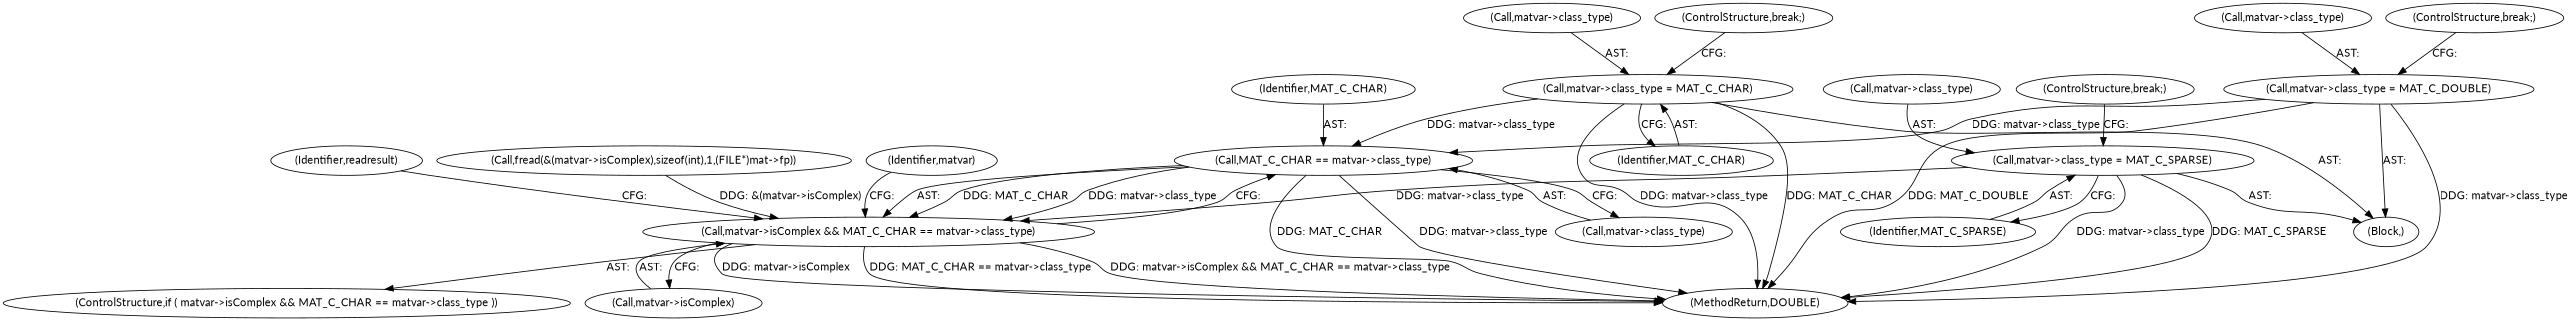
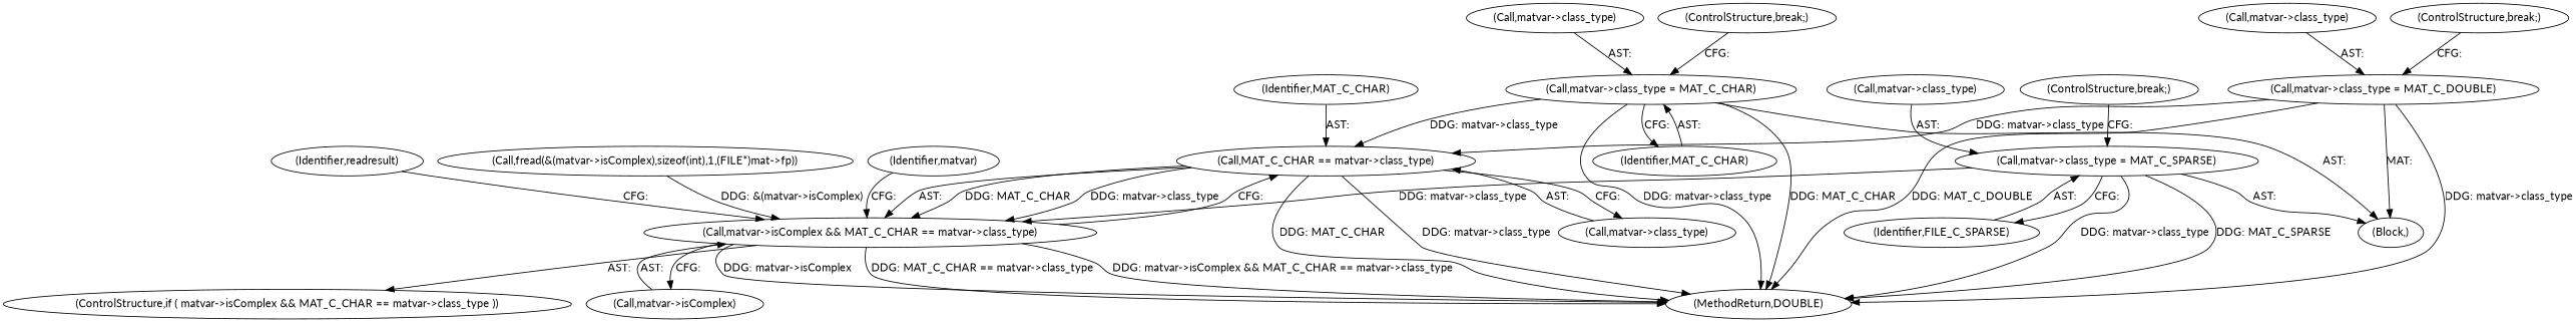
  digraph {
    fontname=Lato
    node [fontname=Lato]
    edge [fontname=Lato]
    n1 [label="(Call,MAT_C_CHAR == matvar->class_type)"]
    n2 [label="(Call,matvar->isComplex && MAT_C_CHAR == matvar->class_type)"]
    n3 [label="(Call,matvar->class_type)"]
    n4 [label="(MethodReturn,DOUBLE)"]
    n5 [label="(ControlStructure,if ( matvar->isComplex && MAT_C_CHAR == matvar->class_type ))"]
    n6 [label="(Call,matvar->isComplex)"]
    n7 [label="(Call,matvar->class_type = MAT_C_SPARSE)"]
    n8 [label="(Block,)"]
-   n9 [label="(Identifier,MAT_C_SPARSE)"]
+   n9 [label="(Identifier,FILE_C_SPARSE)"]
    n10 [label="(Call,matvar->class_type = MAT_C_CHAR)"]
    n11 [label="(Identifier,MAT_C_CHAR)"]
    n12 [label="(Call,matvar->class_type = MAT_C_DOUBLE)"]
    n13 [label="(Call,matvar->class_type)"]
    n14 [label="(Identifier,MAT_C_CHAR)"]
    n15 [label="(Call,matvar->class_type)"]
    n16 [label="(Identifier,matvar)"]
    n17 [label="(Identifier,readresult)"]
    n18 [label="(ControlStructure,break;)"]
    n19 [label="(Call,fread(&(matvar->isComplex),sizeof(int),1,(FILE*)mat->fp))"]
    n20 [label="(ControlStructure,break;)"]
    n21 [label="(ControlStructure,break;)"]
    n22 [label="(Call,matvar->class_type)"]
    n1 -> n2 [label="AST: "]
    n1 -> n2 [label="DDG: MAT_C_CHAR"]
    n1 -> n2 [label="DDG: matvar->class_type"]
    n1 -> n3 [label="CFG: "]
    n1 -> n4 [label="DDG: matvar->class_type"]
    n1 -> n4 [label="DDG: MAT_C_CHAR"]
    n2 -> n1 [label="CFG: "]
    n2 -> n4 [label="DDG: matvar->isComplex"]
    n2 -> n4 [label="DDG: MAT_C_CHAR == matvar->class_type"]
    n2 -> n4 [label="DDG: matvar->isComplex && MAT_C_CHAR == matvar->class_type"]
    n2 -> n5 [label="AST: "]
    n2 -> n6 [label="CFG: "]
    n3 -> n1 [label="AST: "]
    n6 -> n2 [label="AST: "]
    n7 -> n2 [label="DDG: matvar->class_type"]
    n7 -> n4 [label="DDG: matvar->class_type"]
    n7 -> n4 [label="DDG: MAT_C_SPARSE"]
    n7 -> n8 [label="AST: "]
    n7 -> n9 [label="CFG: "]
    n9 -> n7 [label="AST: "]
    n10 -> n1 [label="DDG: matvar->class_type"]
    n10 -> n4 [label="DDG: matvar->class_type"]
    n10 -> n4 [label="DDG: MAT_C_CHAR"]
    n10 -> n8 [label="AST: "]
    n10 -> n11 [label="CFG: "]
    n11 -> n10 [label="AST: "]
    n12 -> n1 [label="DDG: matvar->class_type"]
    n12 -> n4 [label="DDG: MAT_C_DOUBLE"]
    n12 -> n4 [label="DDG: matvar->class_type"]
-   n12 -> n8 [label="AST: "]
+   n12 -> n8 [label="MAT: "]
    n13 -> n10 [label="AST: "]
    n14 -> n1 [label="AST: "]
    n15 -> n12 [label="AST: "]
    n16 -> n2 [label="CFG: "]
    n17 -> n2 [label="CFG: "]
    n18 -> n12 [label="CFG: "]
    n19 -> n2 [label="DDG: &(matvar->isComplex)"]
    n20 -> n10 [label="CFG: "]
    n21 -> n7 [label="CFG: "]
    n22 -> n7 [label="AST: "]
  }
